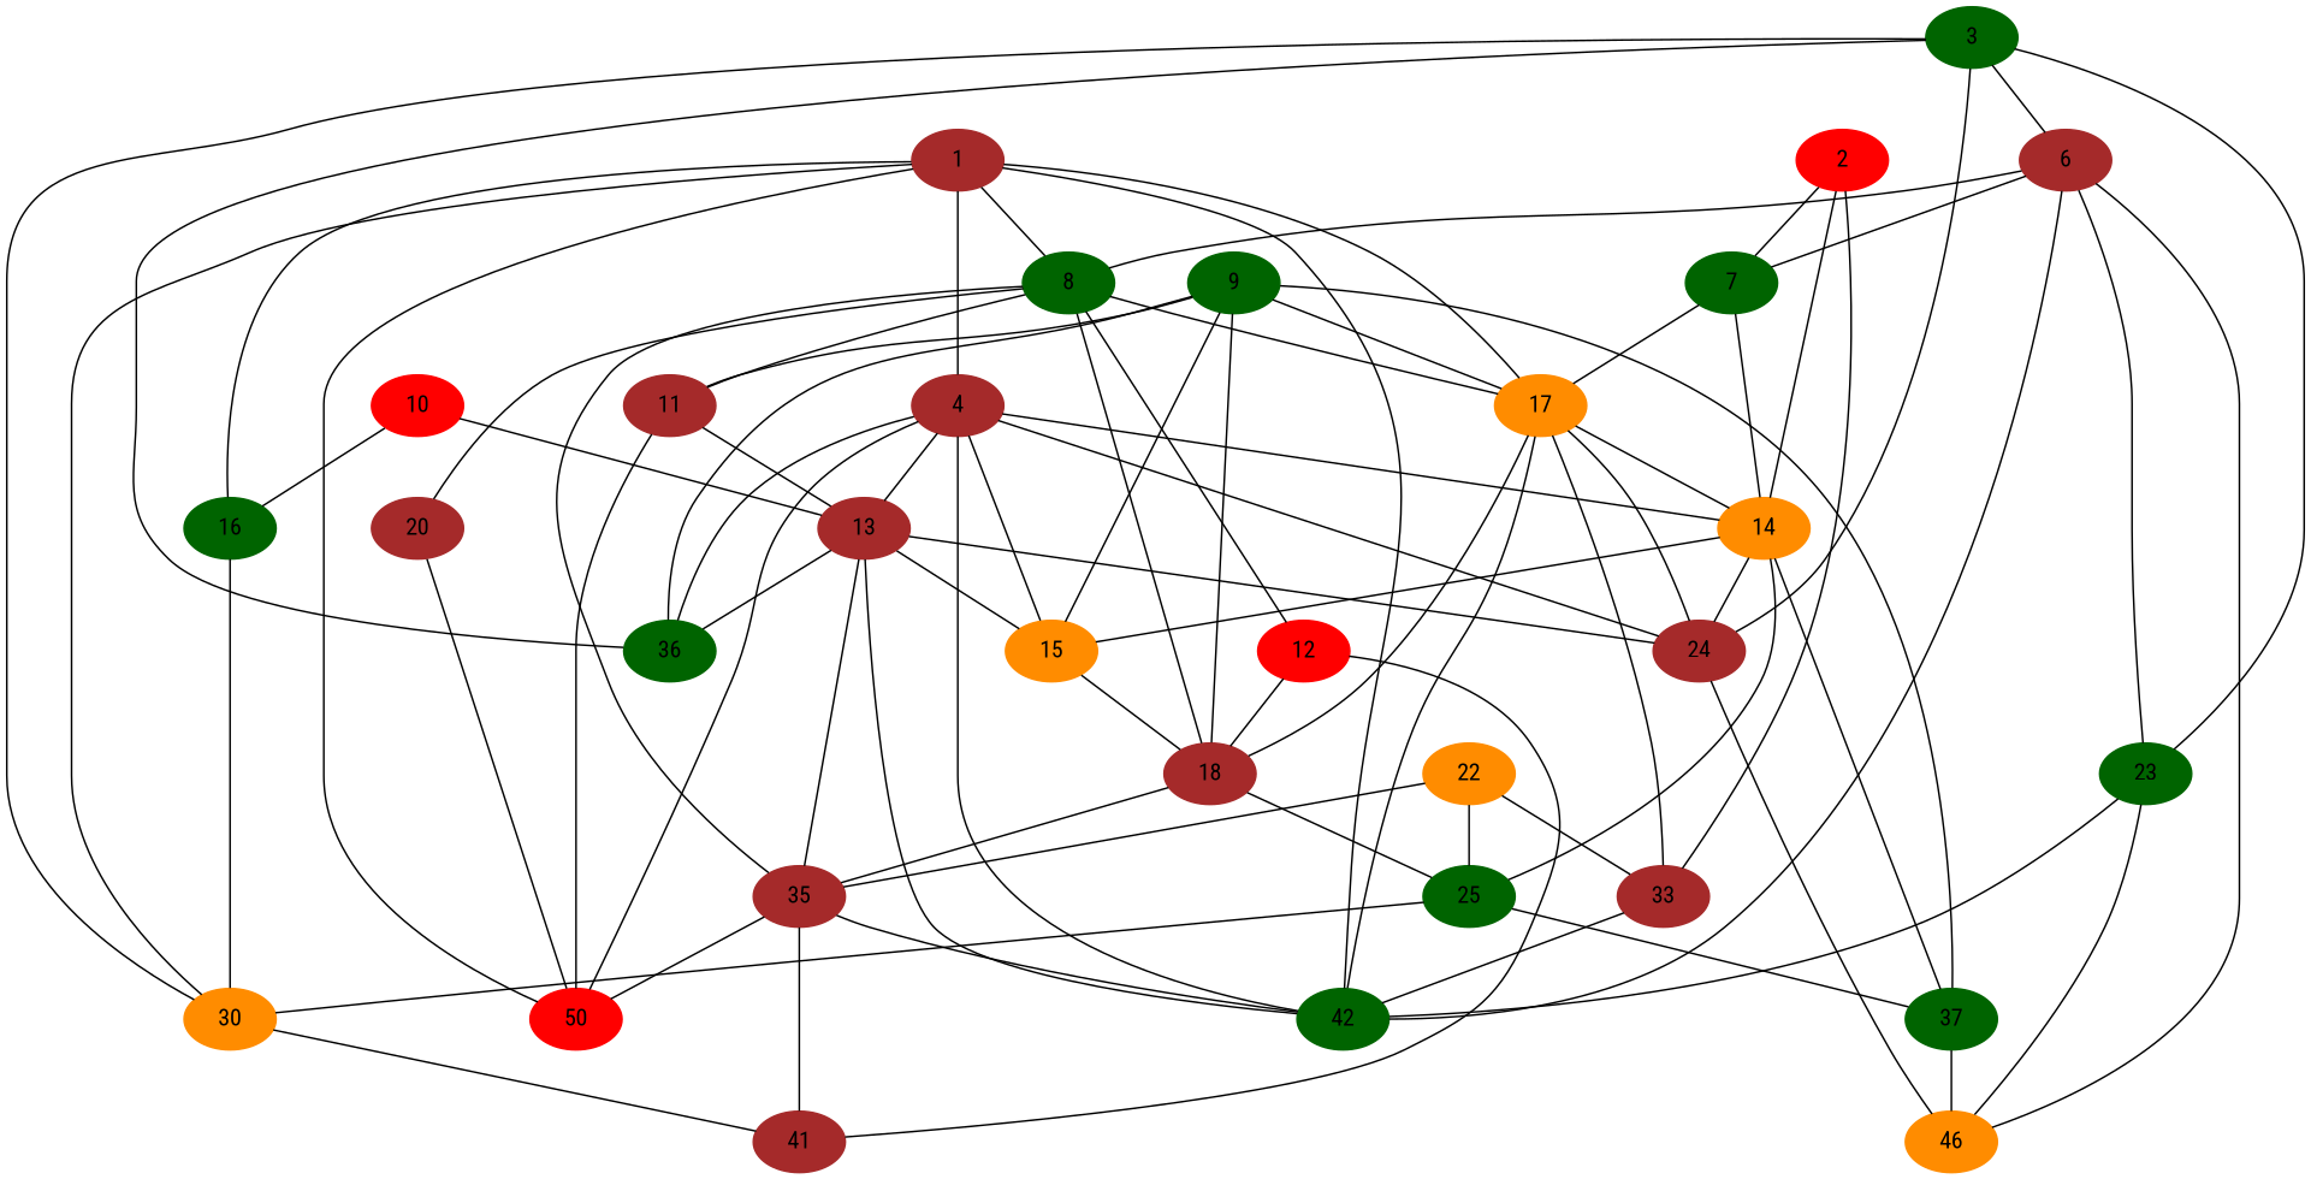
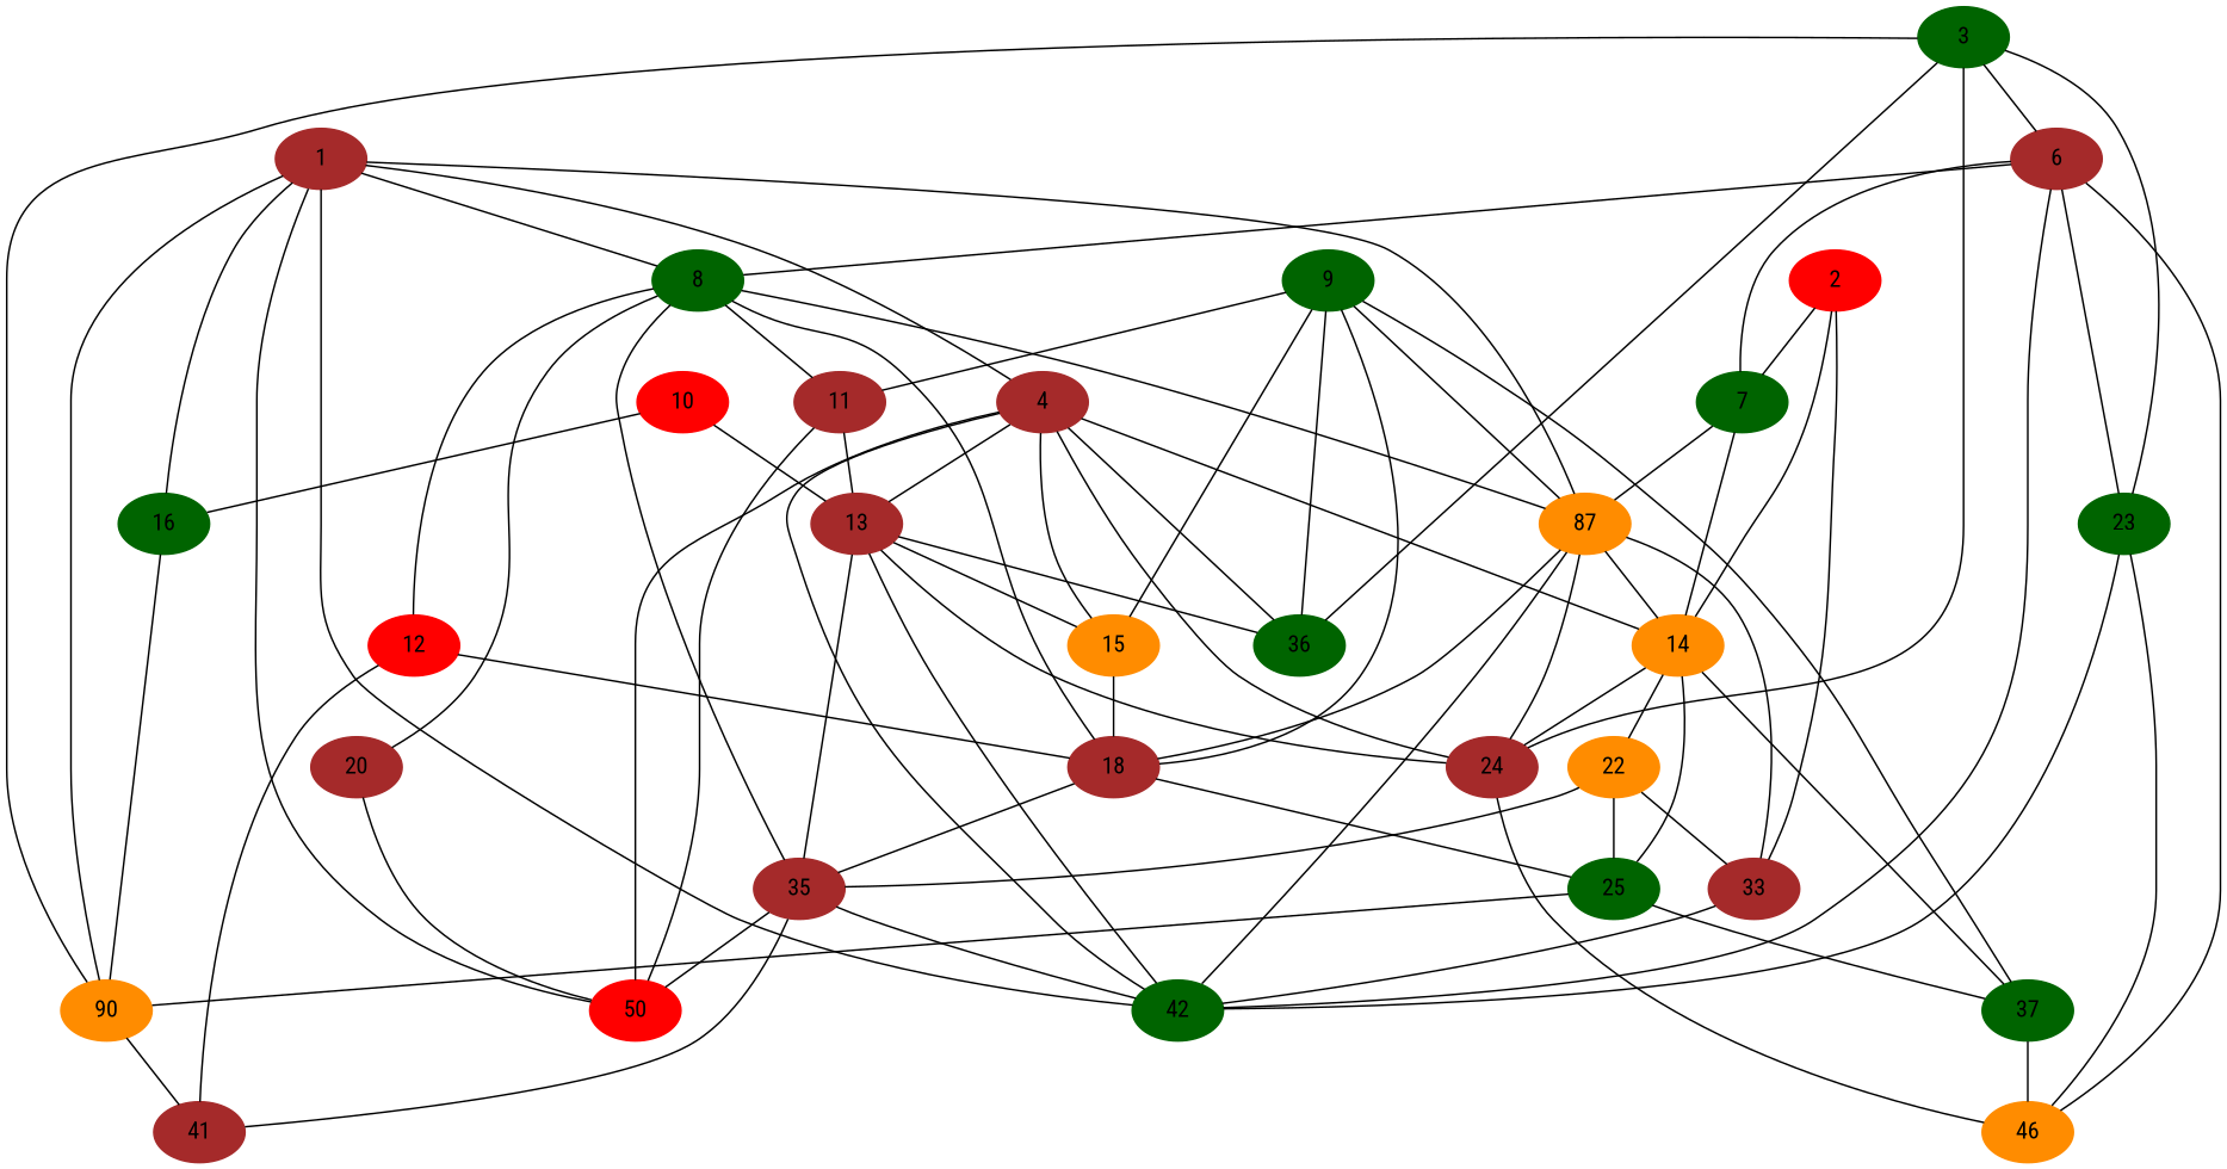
  graph {
    fontname="Roboto Condensed"
    node [color=brown fontname="Roboto Condensed" style=filled]
    edge [fontname="Roboto Condensed"]
    1 [super="+5"]
    4 [super="+34"]
    8 [color=darkgreen super="+31"]
    16 [color=darkgreen super="+52"]
-   17 [color=darkorange super="+47"]
-   30 [color=darkorange super="+32"]
+   17 [color=darkorange super="+47" label=87]
+   30 [color=darkorange super="+32" label=90]
    42 [color=darkgreen super="+44"]
    50 [color=red]
    14 [color=darkorange super="+51"]
    24 [super="+26"]
    36 [color=darkgreen super="+43"]
    13 [super="+46"]
    15 [color=darkorange super="+40"]
    11 [super="+54"]
    12 [color=red]
    18 [super="+19"]
    20
    35 [super="+39"]
    33 [super="+38"]
    41
    7 [color=darkgreen super="+21"]
    2 [color=red]
    37 [color=darkgreen]
    22 [color=darkorange]
    25 [color=darkgreen super="+28"]
    3 [color=darkgreen super="+29"]
    6 [super="+48"]
    23 [color=darkgreen super="+45"]
    n29 [color=darkorange label=46 super="+53"]
    9 [color=darkgreen super="+27"]
    10 [color=red]
    1 -- 4
    1 -- 8
    1 -- 16
    1 -- 17
    1 -- 30
    1 -- 42
    1 -- 50
    4 -- 42
    4 -- 50
    4 -- 14
    4 -- 24
    4 -- 36
    4 -- 13
    4 -- 15
    8 -- 17
    8 -- 11
    8 -- 12
    8 -- 18
    8 -- 20
    8 -- 35
    16 -- 30
    17 -- 42
    17 -- 14
    17 -- 24
    17 -- 18
    17 -- 33
    30 -- 41
    14 -- 24
    14 -- 37
-   14 -- 15
+   14 -- 22
    14 -- 25
    24 -- n29 [weight=2]
    13 -- 42
    13 -- 24
    13 -- 36
    13 -- 15
    13 -- 35
    15 -- 18
    11 -- 50
    11 -- 13
    12 -- 18
    12 -- 41
    18 -- 35
    18 -- 25
    20 -- 50
    35 -- 42
    35 -- 50
    35 -- 41
    33 -- 42
    7 -- 17
    7 -- 14
    2 -- 14 [weight=2]
    2 -- 33
    2 -- 7
    37 -- n29
    22 -- 35
    22 -- 33
    22 -- 25
    25 -- 30
    25 -- 37
    3 -- 30
    3 -- 24
    3 -- 36
    3 -- 6
    3 -- 23
    6 -- 8
    6 -- 42
    6 -- 7
    6 -- 23
    6 -- n29
    23 -- 42
    23 -- n29
    9 -- 17
    9 -- 36
    9 -- 15
    9 -- 11
    9 -- 18
    9 -- 37
    10 -- 16
    10 -- 13
  }
